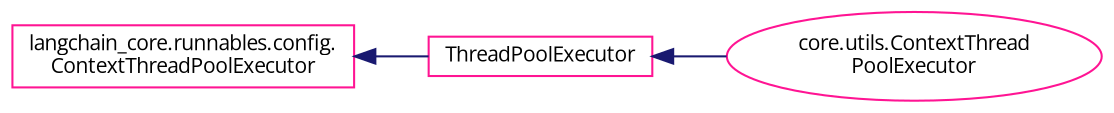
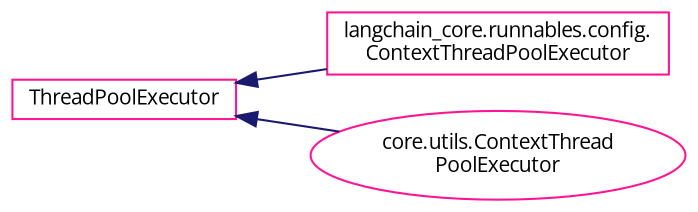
  digraph {
    fontname="Open Sans"
    rankdir=LR
    node [color=deeppink fillcolor=white fontname="Open Sans" fontsize=10 shape=box style=filled]
    edge [color=midnightblue dir=back fontname="Open Sans" fontsize=10 labelfontname=Helvetica labelfontsize=10 style=solid]
    n1 [height=0.2 label=ThreadPoolExecutor width=0.4]
    n2 [height=0.2 label="langchain_core.runnables.config.\lContextThreadPoolExecutor" width=0.4]
    n3 [height=0.2 label="core.utils.ContextThread\lPoolExecutor" shape=ellipse width=0.4]
-   n2 -> n1
+   n1 -> n2
    n1 -> n3
  }
